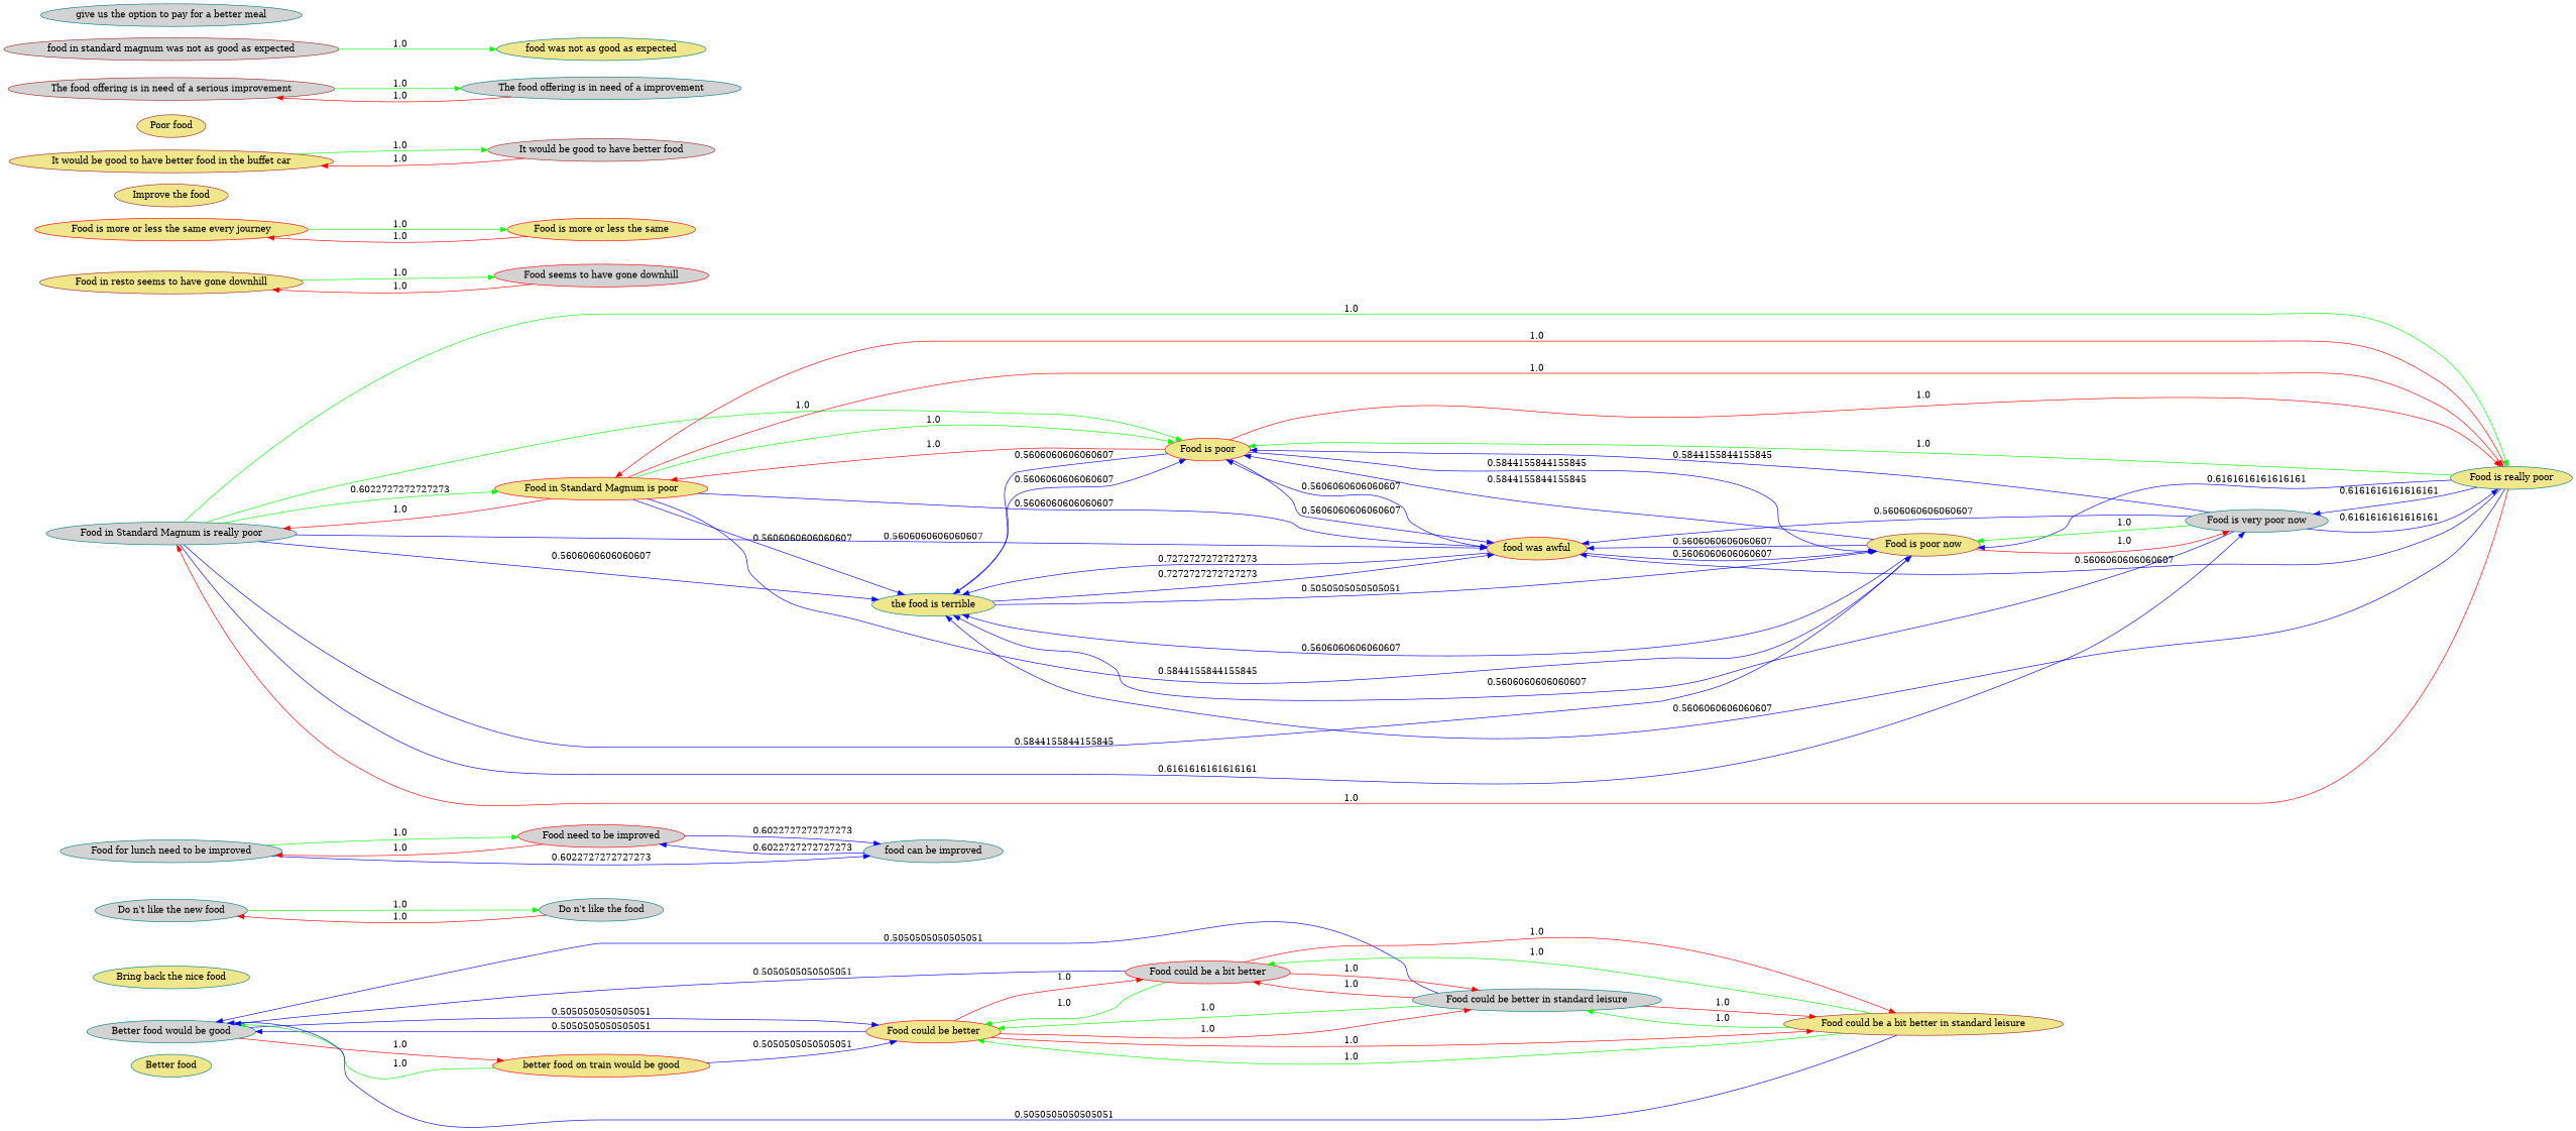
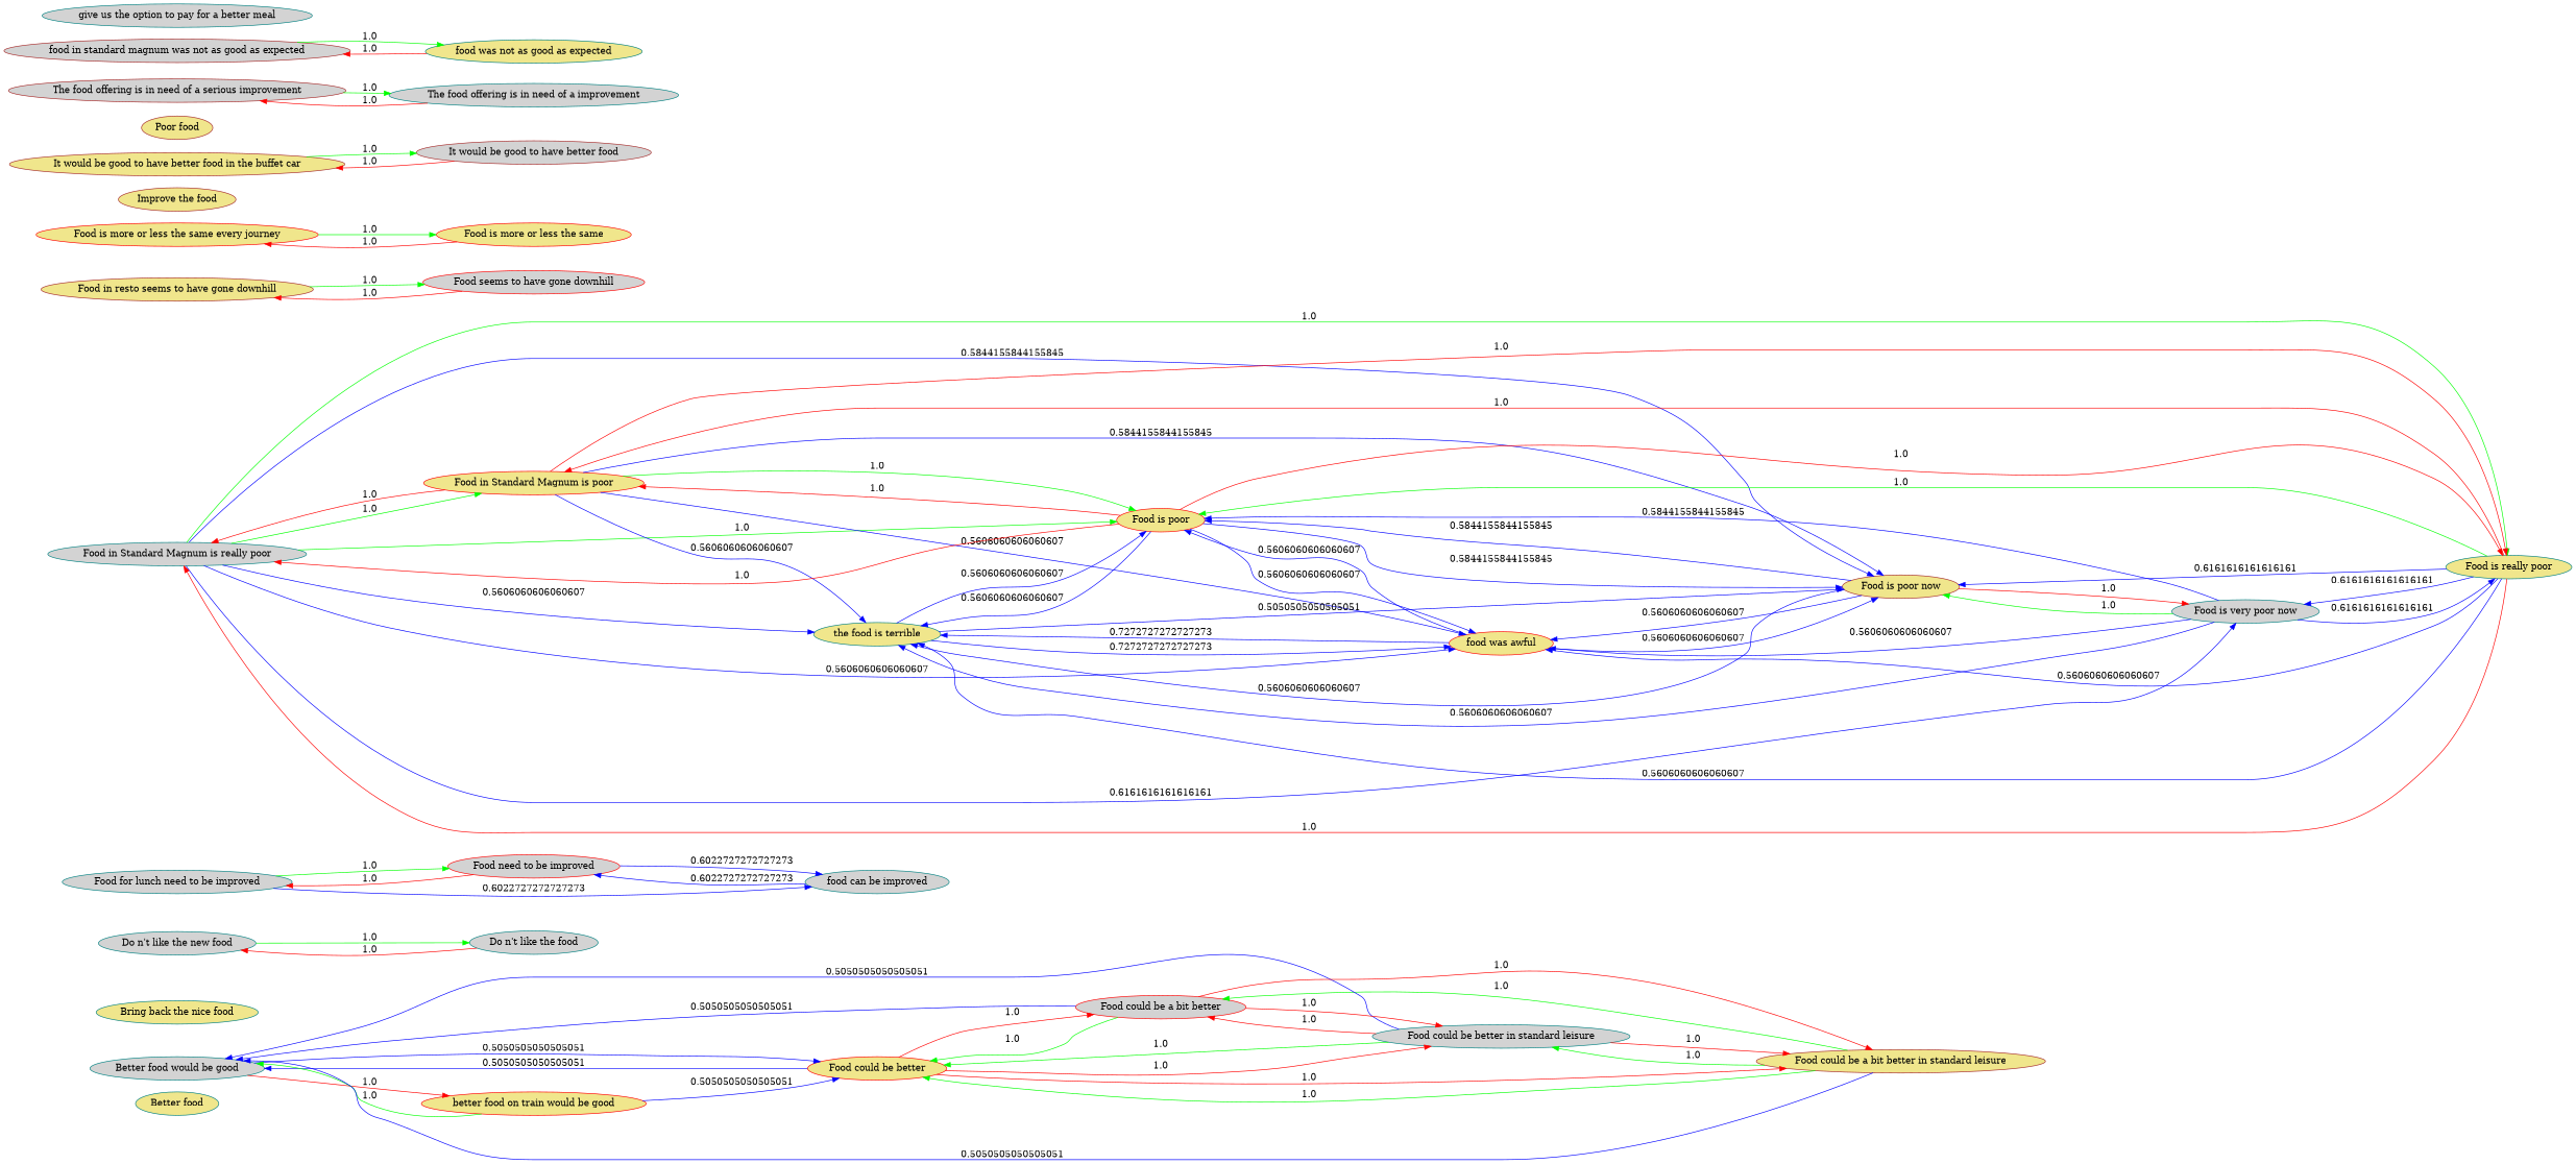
  digraph {
    rankdir=LR
    node [color=teal fillcolor=khaki style=filled]
    edge [color=blue]
    "Better food"
    "Better food would be good" [fillcolor=lightgrey]
    "Food could be better" [color=red]
    "better food on train would be good" [color=red]
    "Food could be a bit better in standard leisure" [color=brown]
    "Food could be better in standard leisure" [fillcolor=lightgrey]
    "Food could be a bit better" [color=red fillcolor=lightgrey]
    "Bring back the nice food"
    "Do n't like the new food" [fillcolor=lightgrey]
    "Do n't like the food" [fillcolor=lightgrey]
    "Food for lunch need to be improved" [fillcolor=lightgrey]
    "Food need to be improved" [color=red fillcolor=lightgrey]
    "food can be improved" [fillcolor=lightgrey]
    "Food in Standard Magnum is really poor" [fillcolor=lightgrey]
    "Food in Standard Magnum is poor" [color=red]
    "Food is poor" [color=red]
    "Food is really poor"
    "Food is very poor now" [fillcolor=lightgrey]
    "Food is poor now" [color=brown]
    "food was awful" [color=red]
    "the food is terrible"
    "Food in resto seems to have gone downhill" [color=brown]
    "Food seems to have gone downhill" [color=red fillcolor=lightgrey]
    "Food is more or less the same every journey" [color=red]
    "Food is more or less the same" [color=red]
    "Improve the food" [color=brown]
    "It would be good to have better food in the buffet car" [color=brown]
    "It would be good to have better food" [color=brown fillcolor=lightgrey]
    "Poor food" [color=brown]
    "The food offering is in need of a serious improvement" [color=brown fillcolor=lightgrey]
    "The food offering is in need of a improvement" [fillcolor=lightgrey]
    "food in standard magnum was not as good as expected" [color=brown fillcolor=lightgrey]
    "food was not as good as expected"
    "give us the option to pay for a better meal" [fillcolor=lightgrey]
    "Better food would be good" -> "Food could be better" [label=0.5050505050505051]
    "Better food would be good" -> "better food on train would be good" [color=red label=1.0]
    "Food could be better" -> "Better food would be good" [label=0.5050505050505051]
    "Food could be better" -> "Food could be a bit better in standard leisure" [color=red label=1.0]
    "Food could be better" -> "Food could be better in standard leisure" [color=red label=1.0]
    "Food could be better" -> "Food could be a bit better" [color=red label=1.0]
    "better food on train would be good" -> "Better food would be good" [color=green label=1.0]
    "better food on train would be good" -> "Food could be better" [label=0.5050505050505051]
    "Food could be a bit better in standard leisure" -> "Better food would be good" [label=0.5050505050505051]
    "Food could be a bit better in standard leisure" -> "Food could be better" [color=green label=1.0]
    "Food could be a bit better in standard leisure" -> "Food could be better in standard leisure" [color=green label=1.0]
    "Food could be a bit better in standard leisure" -> "Food could be a bit better" [color=green label=1.0]
    "Food could be better in standard leisure" -> "Better food would be good" [label=0.5050505050505051]
    "Food could be better in standard leisure" -> "Food could be better" [color=green label=1.0]
    "Food could be better in standard leisure" -> "Food could be a bit better in standard leisure" [color=red label=1.0]
    "Food could be better in standard leisure" -> "Food could be a bit better" [color=red label=1.0]
    "Food could be a bit better" -> "Better food would be good" [label=0.5050505050505051]
    "Food could be a bit better" -> "Food could be better" [color=green label=1.0]
    "Food could be a bit better" -> "Food could be a bit better in standard leisure" [color=red label=1.0]
    "Food could be a bit better" -> "Food could be better in standard leisure" [color=red label=1.0]
    "Do n't like the new food" -> "Do n't like the food" [color=green label=1.0]
    "Do n't like the food" -> "Do n't like the new food" [color=red label=1.0]
    "Food for lunch need to be improved" -> "Food need to be improved" [color=green label=1.0]
    "Food for lunch need to be improved" -> "food can be improved" [label=0.6022727272727273]
    "Food need to be improved" -> "Food for lunch need to be improved" [color=red label=1.0]
    "Food need to be improved" -> "food can be improved" [label=0.6022727272727273]
    "food can be improved" -> "Food need to be improved" [label=0.6022727272727273]
-   "Food in Standard Magnum is really poor" -> "Food in Standard Magnum is poor" [color=green label=0.6022727272727273]
+   "Food in Standard Magnum is really poor" -> "Food in Standard Magnum is poor" [color=green label=1.0]
    "Food in Standard Magnum is really poor" -> "Food is poor" [color=green label=1.0]
    "Food in Standard Magnum is really poor" -> "Food is really poor" [color=green label=1.0]
    "Food in Standard Magnum is really poor" -> "Food is very poor now" [label=0.6161616161616161]
    "Food in Standard Magnum is really poor" -> "Food is poor now" [label=0.5844155844155845]
    "Food in Standard Magnum is really poor" -> "food was awful" [label=0.5606060606060607]
    "Food in Standard Magnum is really poor" -> "the food is terrible" [label=0.5606060606060607]
    "Food in Standard Magnum is poor" -> "Food in Standard Magnum is really poor" [color=red label=1.0]
    "Food in Standard Magnum is poor" -> "Food is poor" [color=green label=1.0]
    "Food in Standard Magnum is poor" -> "Food is really poor" [color=red label=1.0]
    "Food in Standard Magnum is poor" -> "Food is poor now" [label=0.5844155844155845]
    "Food in Standard Magnum is poor" -> "food was awful" [label=0.5606060606060607]
    "Food in Standard Magnum is poor" -> "the food is terrible" [label=0.5606060606060607]
+   "Food is poor" -> "Food in Standard Magnum is really poor" [color=red label=1.0]
    "Food is poor" -> "Food in Standard Magnum is poor" [color=red label=1.0]
    "Food is poor" -> "Food is really poor" [color=red label=1.0]
    "Food is poor" -> "Food is poor now" [label=0.5844155844155845]
    "Food is poor" -> "food was awful" [label=0.5606060606060607]
    "Food is poor" -> "the food is terrible" [label=0.5606060606060607]
    "Food is really poor" -> "Food in Standard Magnum is really poor" [color=red label=1.0]
    "Food is really poor" -> "Food in Standard Magnum is poor" [color=red label=1.0]
    "Food is really poor" -> "Food is poor" [color=green label=1.0]
    "Food is really poor" -> "Food is very poor now" [label=0.6161616161616161]
    "Food is really poor" -> "Food is poor now" [label=0.6161616161616161]
    "Food is really poor" -> "food was awful" [label=0.5606060606060607]
    "Food is really poor" -> "the food is terrible" [label=0.5606060606060607]
    "Food is very poor now" -> "Food is poor" [label=0.5844155844155845]
    "Food is very poor now" -> "Food is really poor" [label=0.6161616161616161]
    "Food is very poor now" -> "Food is poor now" [color=green label=1.0]
    "Food is very poor now" -> "food was awful" [label=0.5606060606060607]
    "Food is very poor now" -> "the food is terrible" [label=0.5606060606060607]
    "Food is poor now" -> "Food is poor" [label=0.5844155844155845]
    "Food is poor now" -> "Food is very poor now" [color=red label=1.0]
    "Food is poor now" -> "food was awful" [label=0.5606060606060607]
    "Food is poor now" -> "the food is terrible" [label=0.5606060606060607]
    "food was awful" -> "Food is poor" [label=0.5606060606060607]
    "food was awful" -> "Food is poor now" [label=0.5606060606060607]
    "food was awful" -> "the food is terrible" [label=0.7272727272727273]
    "the food is terrible" -> "Food is poor" [label=0.5606060606060607]
    "the food is terrible" -> "Food is poor now" [label=0.5050505050505051]
    "the food is terrible" -> "food was awful" [label=0.7272727272727273]
    "Food in resto seems to have gone downhill" -> "Food seems to have gone downhill" [color=green label=1.0]
    "Food seems to have gone downhill" -> "Food in resto seems to have gone downhill" [color=red label=1.0]
    "Food is more or less the same every journey" -> "Food is more or less the same" [color=green label=1.0]
    "Food is more or less the same" -> "Food is more or less the same every journey" [color=red label=1.0]
    "It would be good to have better food in the buffet car" -> "It would be good to have better food" [color=green label=1.0]
    "It would be good to have better food" -> "It would be good to have better food in the buffet car" [color=red label=1.0]
    "The food offering is in need of a serious improvement" -> "The food offering is in need of a improvement" [color=green label=1.0]
    "The food offering is in need of a improvement" -> "The food offering is in need of a serious improvement" [color=red label=1.0]
    "food in standard magnum was not as good as expected" -> "food was not as good as expected" [color=green label=1.0]
+   "food was not as good as expected" -> "food in standard magnum was not as good as expected" [color=red label=1.0]
  }
